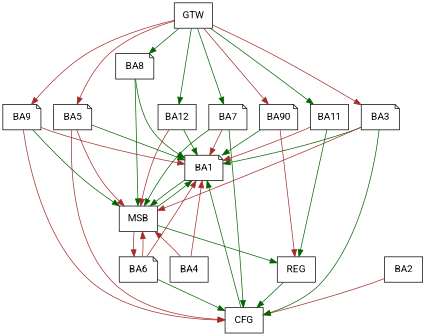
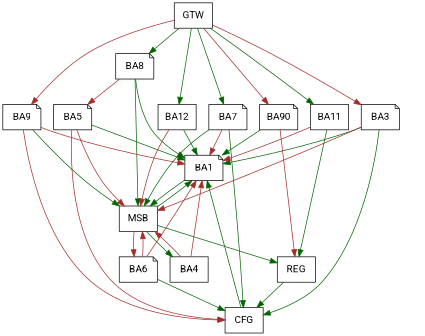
  strict digraph {
    fontname=Roboto
    node [fontname=Roboto shape=note]
    edge [color=darkgreen fontname=Roboto]
    n1 [label=BA1]
    n2 [label=MSB shape=box]
    n3 [label=REG shape=box]
    n4 [label=BA4 shape=box]
    n5 [label=BA6]
-   n6 [label=BA2 shape=box]
    n7 [label=CFG shape=box]
    n8 [label=BA3]
    n9 [label=BA5]
    n10 [label=BA7]
    n11 [label=BA8]
    n12 [label=BA9]
    n13 [label=BA90]
    n14 [label=BA11 shape=box]
    n15 [label=BA12 shape=box]
    n16 [label=GTW shape=box]
    n1 -> n2
    n2 -> n1
    n2 -> n3
+   n2 -> n4
    n2 -> n5 [color=brown]
    n3 -> n7
    n4 -> n1 [color=brown]
    n4 -> n2 [color=brown]
    n5 -> n1 [color=brown]
    n5 -> n2 [color=brown]
    n5 -> n7
-   n6 -> n7 [color=brown]
    n7 -> n1
    n8 -> n1
    n8 -> n2 [color=brown]
    n8 -> n7
    n9 -> n1
    n9 -> n2 [color=brown]
    n9 -> n7 [color=brown]
    n10 -> n1 [color=brown]
    n10 -> n2
    n10 -> n7
    n11 -> n1
    n11 -> n2
    n12 -> n1 [color=brown]
    n12 -> n2
    n12 -> n7 [color=brown]
    n13 -> n1
    n13 -> n3 [color=brown]
    n14 -> n1 [color=brown]
    n14 -> n3
    n15 -> n1
    n15 -> n2 [color=brown]
    n16 -> n8 [color=brown]
-   n16 -> n9 [color=brown]
+   n11 -> n9 [color=brown]
    n16 -> n10
    n16 -> n11
    n16 -> n12 [color=brown]
    n16 -> n13 [color=brown]
    n16 -> n14
    n16 -> n15
  }
